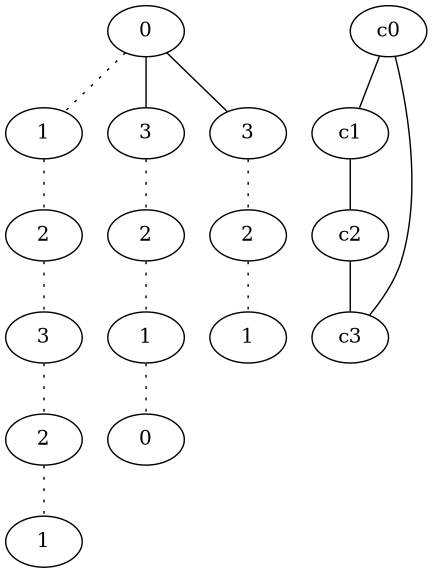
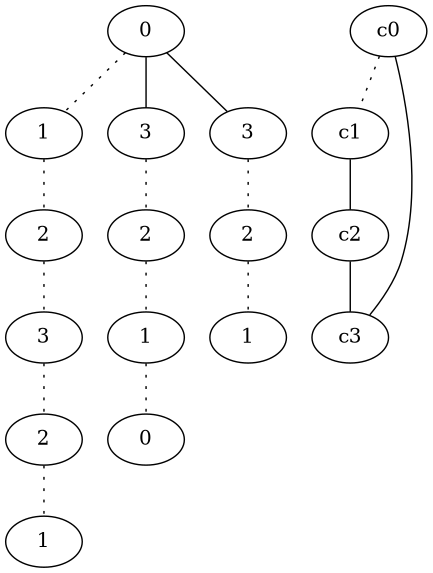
  graph {
    edge [style=dotted]
    n1 [label=0]
    n2 [label=1]
    n3 [label=3]
    n4 [label=3]
    n5 [label=2]
    n6 [label=2]
    n7 [label=2]
    n8 [label=3]
    n9 [label=2]
    n10 [label=1]
    n11 [label=1]
    n12 [label=0]
    n13 [label=1]
    c0
    c1
    c3
    c2
    n1 -- n2
    n1 -- n3 [style=""]
    n1 -- n4 [style=""]
    n2 -- n5
    n3 -- n6
    n4 -- n7
    n5 -- n8
    n6 -- n11
    n7 -- n13
    n8 -- n9
    n9 -- n10
    n11 -- n12
-   c0 -- c1 [style=solid]
+   c0 -- c1
    c0 -- c3 [style=""]
    c1 -- c2 [style=solid]
    c2 -- c3 [style=solid]
  }
